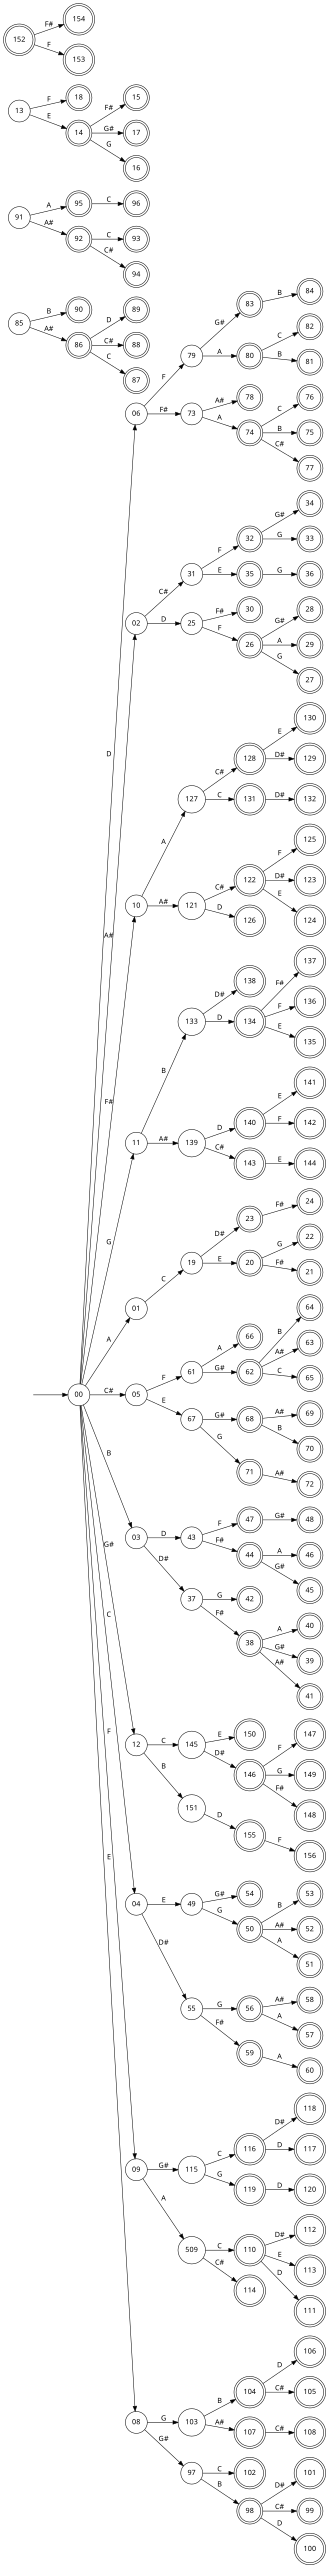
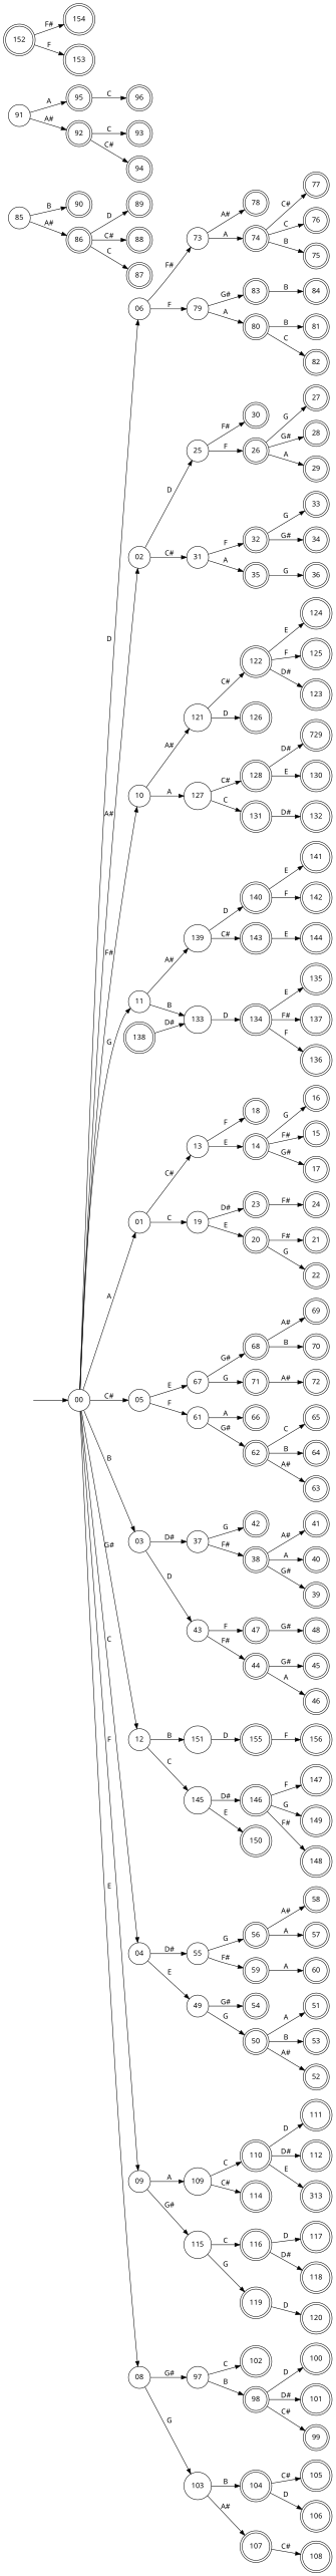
  digraph {
    fontname="Noto Sans"
    rankdir=LR
    node [fontname="Noto Sans" shape=doublecircle]
    edge [fontname="Noto Sans"]
    "" [shape=plaintext]
    n2 [label=00 shape=circle]
    n3 [label=06 shape=circle]
    n4 [label=02 shape=circle]
    n5 [label=10 shape=circle]
    n6 [label=11 shape=circle]
    n7 [label=01 shape=circle]
    n8 [label=05 shape=circle]
    n9 [label=03 shape=circle]
    n10 [label=12 shape=circle]
    n11 [label=04 shape=circle]
    n12 [label=09 shape=circle]
    n13 [label=08 shape=circle]
    n14 [label=89]
    n15 [label=23]
    n16 [label=24]
    n17 [label=95]
    n18 [label=96]
    n19 [label=147]
    n20 [label=36]
    n21 [label=82]
    n22 [label=15]
    n23 [label=66]
    n24 [label=106]
    n25 [label=83]
    n26 [label=84]
    n27 [label=118]
    n28 [label=18]
    n29 [label=62]
    n30 [label=64]
    n31 [label=63]
    n32 [label=65]
    n33 [label=155]
    n34 [label=156]
    n35 [label=112]
    n36 [label=81]
    n37 [label=68]
    n38 [label=69]
    n39 [label=70]
    n40 [label=93]
    n41 [label=53]
    n42 [label=141]
    n43 [label=56]
    n44 [label=58]
    n45 [label=57]
    n46 [label=42]
    n47 [label=14]
    n48 [label=17]
    n49 [label=16]
    n50 [label=154]
    n51 [label=54]
    n52 [label=48]
    n53 [label=94]
    n54 [label=76]
    n55 [label=138]
    n56 [label=110]
-   n57 [label=113]
+   n57 [label=313]
    n58 [label=111]
    n59 [label=30]
    n60 [label=125]
    n61 [label=140]
    n62 [label=142]
    n63 [label=150]
    n64 [label=130]
    n65 [label=46]
    n66 [label=45]
    n67 [label=32]
    n68 [label=34]
    n69 [label=33]
    n70 [label=80]
    n71 [label=101]
    n72 [label=152]
    n73 [label=153]
    n74 [label=72]
    n75 [label=60]
    n76 [label=90]
    n77 [label=52]
    n78 [label=88]
    n79 [label=40]
    n80 [label=28]
    n81 [label=116]
    n82 [label=117]
    n83 [label=99]
    n84 [label=86]
    n85 [label=87]
    n86 [label=119]
    n87 [label=120]
    n88 [label=149]
    n89 [label=22]
    n90 [label=123]
-   n91 [label=129]
+   n91 [label=729]
    n92 [label=108]
    n93 [label=104]
    n94 [label=105]
    n95 [label=39]
    n96 [label=21]
    n97 [label=122]
    n98 [label=124]
    n99 [label=20]
    n100 [label=128]
    n101 [label=29]
    n102 [label=143]
    n103 [label=144]
    n104 [label=75]
    n105 [label=47]
    n106 [label=41]
    n107 [label=26]
    n108 [label=27]
    n109 [label=50]
    n110 [label=51]
    n111 [label=137]
    n112 [label=44]
    n113 [label=100]
    n114 [label=136]
    n115 [label=135]
    n116 [label=38]
    n117 [label=148]
    n118 [label=77]
    n119 [label=131]
    n120 [label=132]
    n121 [label=78]
    n122 [label=102]
    n123 [label=134]
    n124 [label=92]
    n125 [label=98]
    n126 [label=71]
    n127 [label=126]
    n128 [label=59]
    n129 [label=107]
    n130 [label=114]
    n131 [label=74]
    n132 [label=146]
    n133 [label=35]
    n134 [label=79 shape=circle]
    n135 [label=43 shape=circle]
    n136 [label=127 shape=circle]
    n137 [label=73 shape=circle]
    n138 [label=115 shape=circle]
    n139 [label=61 shape=circle]
    n140 [label=91 shape=circle]
    n141 [label=121 shape=circle]
    n142 [label=103 shape=circle]
    n143 [label=37 shape=circle]
    n144 [label=19 shape=circle]
    n145 [label=31 shape=circle]
    n146 [label=25 shape=circle]
    n147 [label=133 shape=circle]
    n148 [label=139 shape=circle]
    n149 [label=13 shape=circle]
    n150 [label=67 shape=circle]
    n151 [label=145 shape=circle]
    n152 [label=151 shape=circle]
    n153 [label=49 shape=circle]
    n154 [label=55 shape=circle]
-   n155 [label=509 shape=circle]
+   n155 [label=109 shape=circle]
    n156 [label=97 shape=circle]
    n157 [label=85 shape=circle]
    "" -> n2
    n2 -> n3 [label=D]
    n2 -> n4 [label="A#"]
    n2 -> n5 [label="F#"]
    n2 -> n6 [label=G]
    n2 -> n7 [label=A]
    n2 -> n8 [label="C#"]
    n2 -> n9 [label=B]
    n2 -> n10 [label="G#"]
    n2 -> n11 [label=C]
    n2 -> n12 [label=F]
    n2 -> n13 [label=E]
    n3 -> n134 [label=F]
    n3 -> n137 [label="F#"]
    n4 -> n145 [label="C#"]
    n4 -> n146 [label=D]
    n5 -> n136 [label=A]
    n5 -> n141 [label="A#"]
    n6 -> n147 [label=B]
    n6 -> n148 [label="A#"]
    n7 -> n144 [label=C]
+   n7 -> n149 [label="C#"]
    n8 -> n139 [label=F]
    n8 -> n150 [label=E]
    n9 -> n135 [label=D]
    n9 -> n143 [label="D#"]
    n10 -> n151 [label=C]
    n10 -> n152 [label=B]
    n11 -> n153 [label=E]
    n11 -> n154 [label="D#"]
    n12 -> n138 [label="G#"]
    n12 -> n155 [label=A]
    n13 -> n142 [label=G]
    n13 -> n156 [label="G#"]
    n15 -> n16 [label="F#"]
    n17 -> n18 [label=C]
    n25 -> n26 [label=B]
    n29 -> n30 [label=B]
    n29 -> n31 [label="A#"]
    n29 -> n32 [label=C]
    n33 -> n34 [label=F]
    n37 -> n38 [label="A#"]
    n37 -> n39 [label=B]
    n43 -> n44 [label="A#"]
    n43 -> n45 [label=A]
    n47 -> n22 [label="F#"]
    n47 -> n48 [label="G#"]
    n47 -> n49 [label=G]
    n56 -> n35 [label="D#"]
    n56 -> n57 [label=E]
    n56 -> n58 [label=D]
    n61 -> n42 [label=E]
    n61 -> n62 [label=F]
    n67 -> n68 [label="G#"]
    n67 -> n69 [label=G]
    n70 -> n21 [label=C]
    n70 -> n36 [label=B]
    n72 -> n50 [label="F#"]
    n72 -> n73 [label=F]
    n81 -> n27 [label="D#"]
    n81 -> n82 [label=D]
    n84 -> n14 [label=D]
    n84 -> n78 [label="C#"]
    n84 -> n85 [label=C]
    n86 -> n87 [label=D]
    n93 -> n24 [label=D]
    n93 -> n94 [label="C#"]
    n97 -> n60 [label=F]
    n97 -> n90 [label="D#"]
    n97 -> n98 [label=E]
    n99 -> n89 [label=G]
    n99 -> n96 [label="F#"]
    n100 -> n64 [label=E]
    n100 -> n91 [label="D#"]
    n102 -> n103 [label=E]
    n105 -> n52 [label="G#"]
    n107 -> n80 [label="G#"]
    n107 -> n101 [label=A]
    n107 -> n108 [label=G]
    n109 -> n41 [label=B]
    n109 -> n77 [label="A#"]
    n109 -> n110 [label=A]
    n112 -> n65 [label=A]
    n112 -> n66 [label="G#"]
    n116 -> n79 [label=A]
    n116 -> n95 [label="G#"]
    n116 -> n106 [label="A#"]
    n119 -> n120 [label="D#"]
    n123 -> n111 [label="F#"]
    n123 -> n114 [label=F]
    n123 -> n115 [label=E]
    n124 -> n40 [label=C]
    n124 -> n53 [label="C#"]
    n125 -> n71 [label="D#"]
    n125 -> n83 [label="C#"]
    n125 -> n113 [label=D]
    n126 -> n74 [label="A#"]
    n128 -> n75 [label=A]
    n129 -> n92 [label="C#"]
    n131 -> n54 [label=C]
    n131 -> n104 [label=B]
    n131 -> n118 [label="C#"]
    n132 -> n19 [label=F]
    n132 -> n88 [label=G]
    n132 -> n117 [label="F#"]
    n133 -> n20 [label=G]
    n134 -> n25 [label="G#"]
    n134 -> n70 [label=A]
    n135 -> n105 [label=F]
    n135 -> n112 [label="F#"]
    n136 -> n100 [label="C#"]
    n136 -> n119 [label=C]
    n137 -> n121 [label="A#"]
    n137 -> n131 [label=A]
    n138 -> n81 [label=C]
    n138 -> n86 [label=G]
    n139 -> n23 [label=A]
    n139 -> n29 [label="G#"]
    n140 -> n17 [label=A]
    n140 -> n124 [label="A#"]
    n141 -> n97 [label="C#"]
    n141 -> n127 [label=D]
    n142 -> n93 [label=B]
    n142 -> n129 [label="A#"]
    n143 -> n46 [label=G]
    n143 -> n116 [label="F#"]
    n144 -> n15 [label="D#"]
    n144 -> n99 [label=E]
    n145 -> n67 [label=F]
-   n145 -> n133 [label=E]
+   n145 -> n133 [label=A]
    n146 -> n59 [label="F#"]
    n146 -> n107 [label=F]
-   n147 -> n55 [label="D#"]
+   n55 -> n147 [label="D#"]
    n147 -> n123 [label=D]
    n148 -> n61 [label=D]
    n148 -> n102 [label="C#"]
    n149 -> n28 [label=F]
    n149 -> n47 [label=E]
    n150 -> n37 [label="G#"]
    n150 -> n126 [label=G]
    n151 -> n63 [label=E]
    n151 -> n132 [label="D#"]
    n152 -> n33 [label=D]
    n153 -> n51 [label="G#"]
    n153 -> n109 [label=G]
    n154 -> n43 [label=G]
    n154 -> n128 [label="F#"]
    n155 -> n56 [label=C]
    n155 -> n130 [label="C#"]
    n156 -> n122 [label=C]
    n156 -> n125 [label=B]
    n157 -> n76 [label=B]
    n157 -> n84 [label="A#"]
  }
